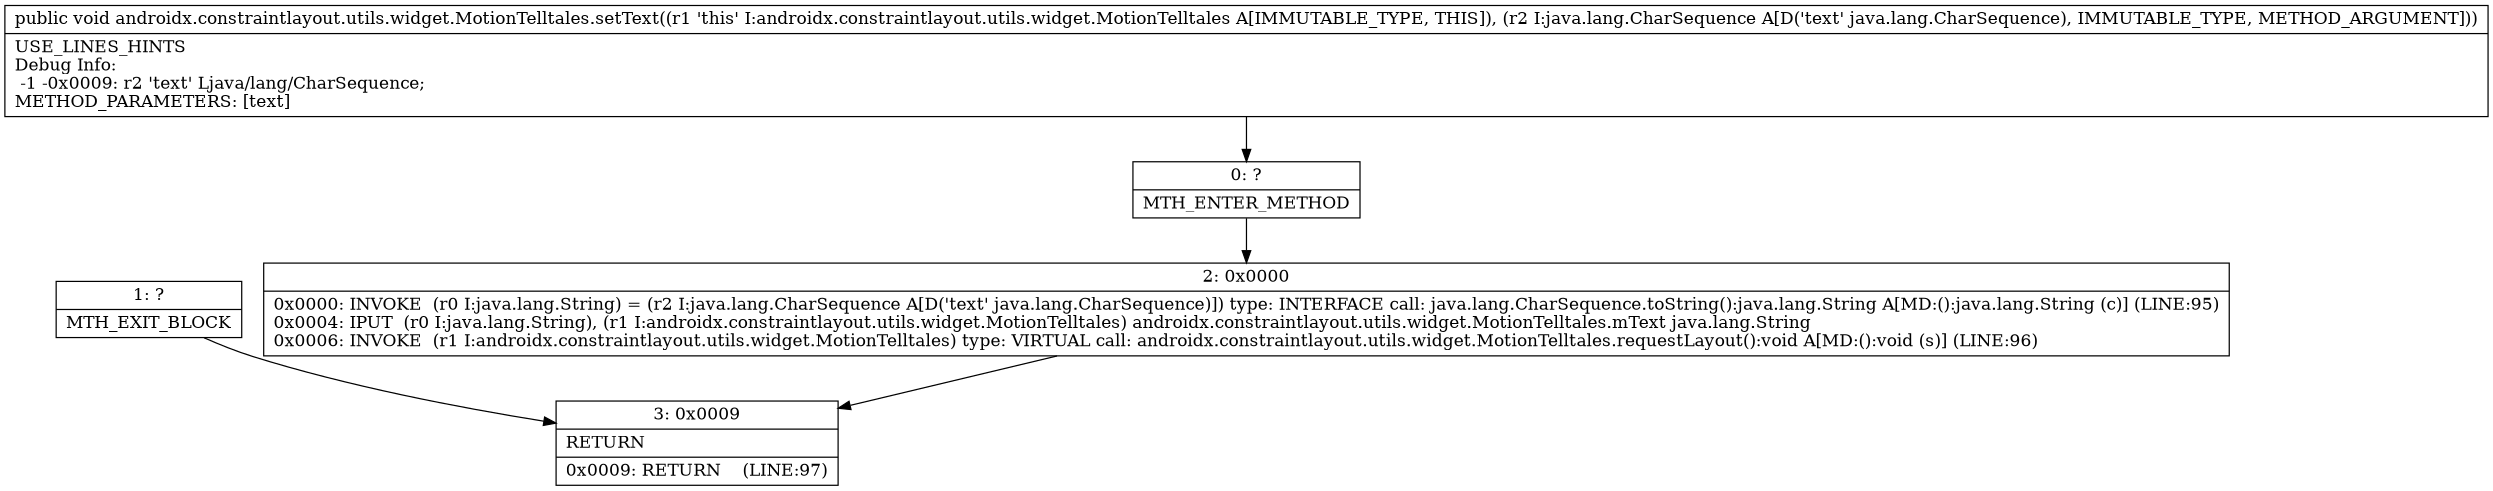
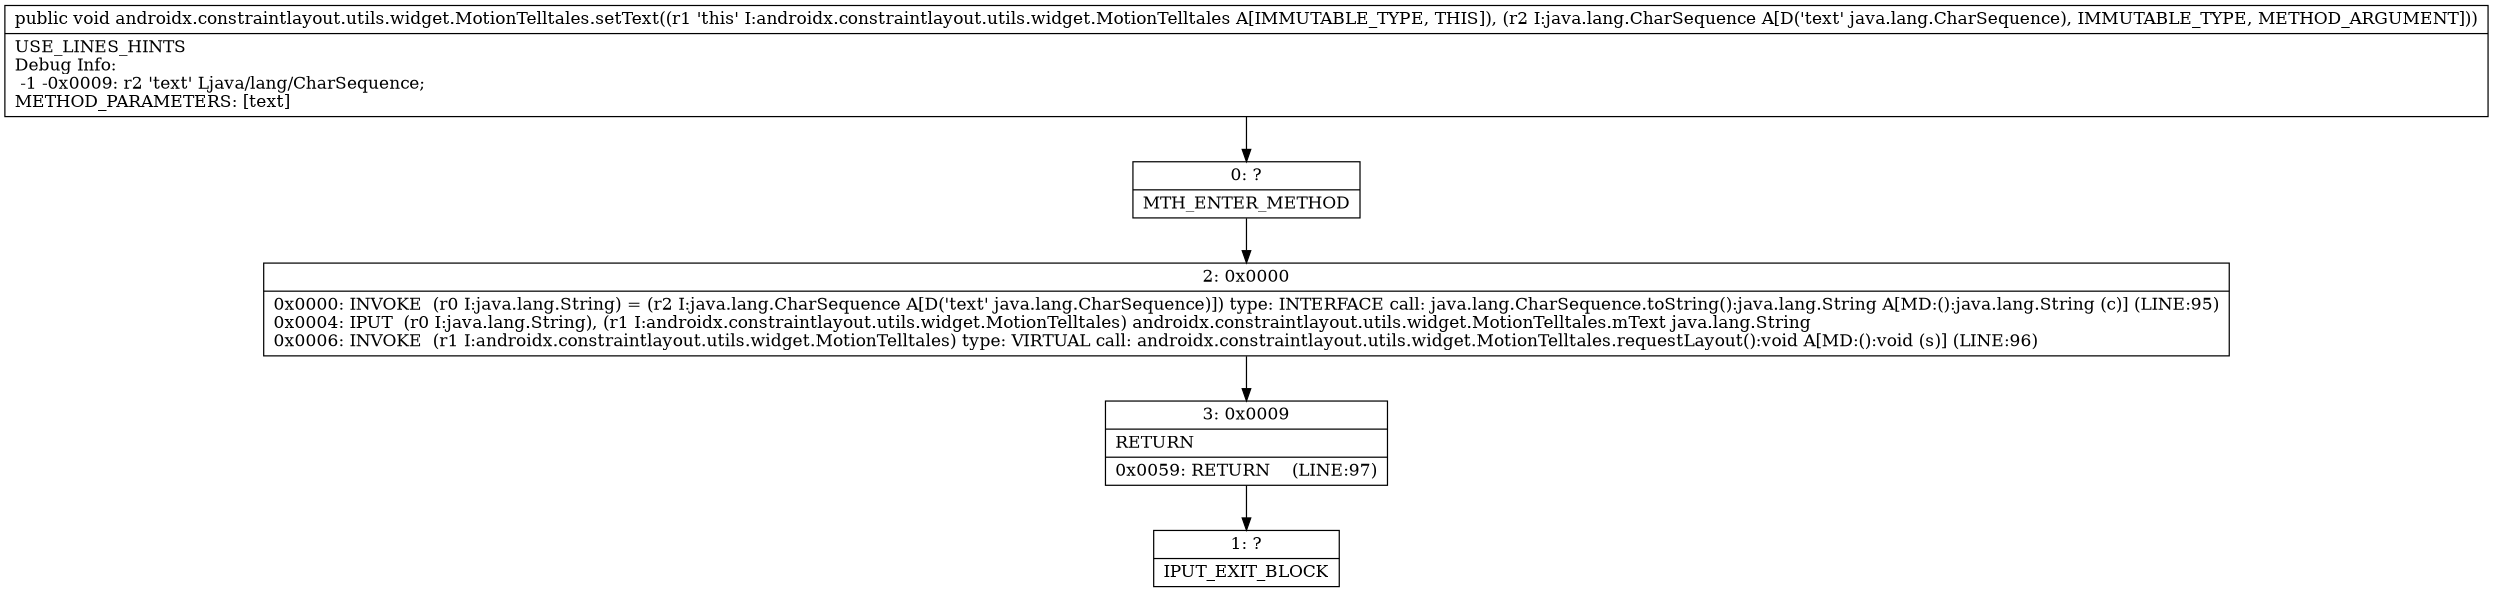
  digraph {
    node [shape=record]
    n1 [label="{0\:\ ?|MTH_ENTER_METHOD\l}"]
    n2 [label="{2\:\ 0x0000|0x0000: INVOKE  (r0 I:java.lang.String) = (r2 I:java.lang.CharSequence A[D('text' java.lang.CharSequence)]) type: INTERFACE call: java.lang.CharSequence.toString():java.lang.String A[MD:():java.lang.String (c)] (LINE:95)\l0x0004: IPUT  (r0 I:java.lang.String), (r1 I:androidx.constraintlayout.utils.widget.MotionTelltales) androidx.constraintlayout.utils.widget.MotionTelltales.mText java.lang.String \l0x0006: INVOKE  (r1 I:androidx.constraintlayout.utils.widget.MotionTelltales) type: VIRTUAL call: androidx.constraintlayout.utils.widget.MotionTelltales.requestLayout():void A[MD:():void (s)] (LINE:96)\l}"]
-   n3 [label="{3\:\ 0x0009|RETURN\l|0x0009: RETURN    (LINE:97)\l}"]
-   n4 [label="{1\:\ ?|MTH_EXIT_BLOCK\l}"]
+   n3 [label="{3\:\ 0x0009|RETURN\l|0x0059: RETURN    (LINE:97)\l}"]
+   n4 [label="{1\:\ ?|IPUT_EXIT_BLOCK\l}"]
    n5 [label="{public void androidx.constraintlayout.utils.widget.MotionTelltales.setText((r1 'this' I:androidx.constraintlayout.utils.widget.MotionTelltales A[IMMUTABLE_TYPE, THIS]), (r2 I:java.lang.CharSequence A[D('text' java.lang.CharSequence), IMMUTABLE_TYPE, METHOD_ARGUMENT]))  | USE_LINES_HINTS\lDebug Info:\l  \-1 \-0x0009: r2 'text' Ljava\/lang\/CharSequence;\lMETHOD_PARAMETERS: [text]\l}"]
    n1 -> n2
    n2 -> n3
-   n4 -> n3
+   n3 -> n4
    n5 -> n1
  }
